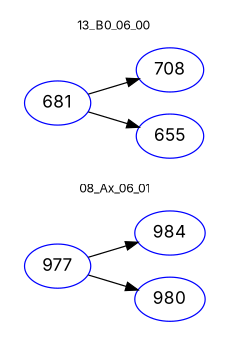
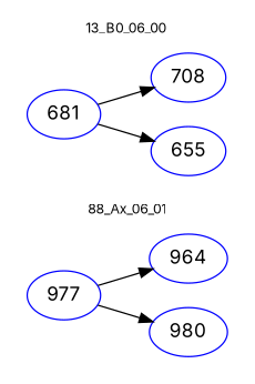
  digraph {
    fontname=Inter
    rankdir=LR
    node [color=blue fontname=Inter]
    edge [color=black fontname=Inter]
    n1 [label=977]
    n2 [label=980]
-   n3 [label=984]
+   n3 [label=964]
    n4 [label=681]
    n5 [label=655]
    n6 [label=708]
    subgraph cluster_1 {
      color=white
      fontsize=10
-     label="08_Ax_06_01"
+     label="88_Ax_06_01"
      n1
      n2
      n3
    }
    subgraph cluster_2 {
      color=white
      fontsize=10
      label="13_B0_06_00"
      n4
      n5
      n6
    }
    n1 -> n2
    n1 -> n3
    n4 -> n5
    n4 -> n6
  }
